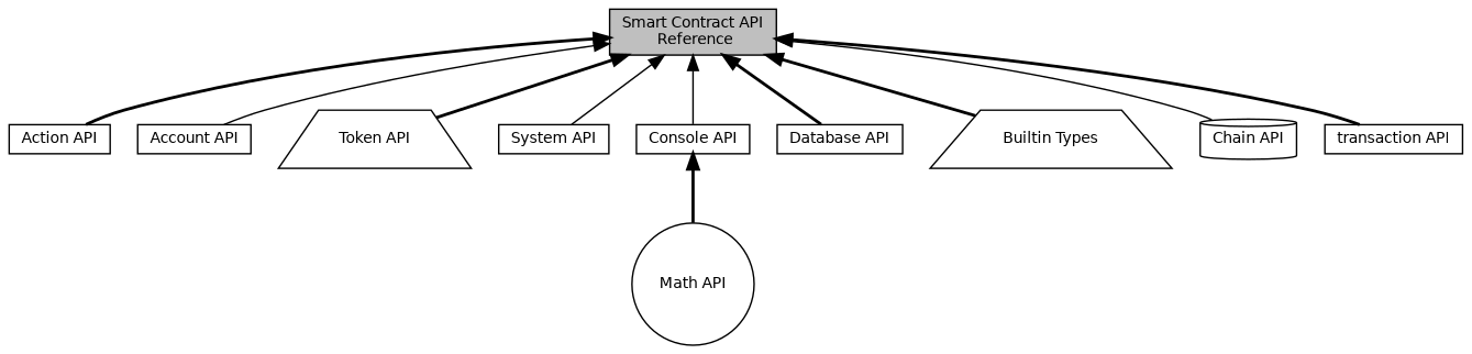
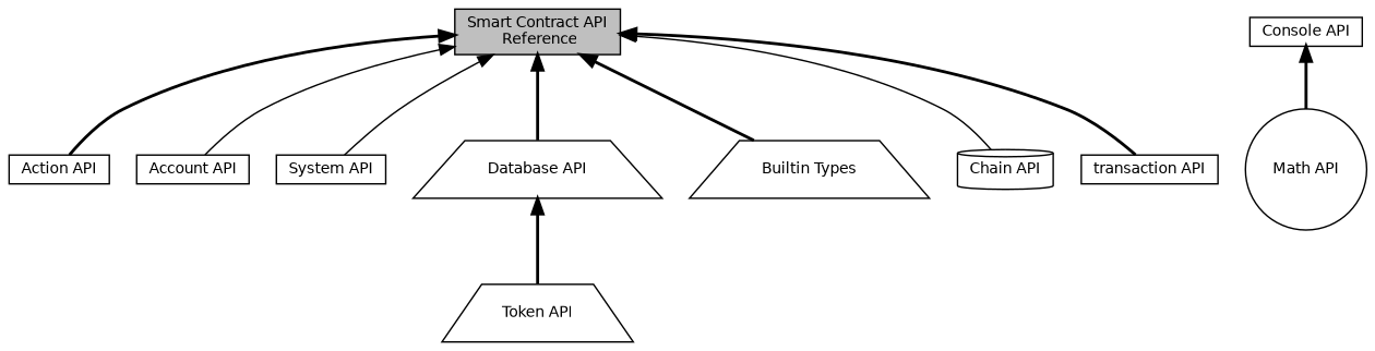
  digraph {
    rankdir=TB
    node [color=black fillcolor=white fontname=Helvetica fontsize=10 shape=box style=filled]
    edge [dir=back fontname=Helvetica fontsize=10 labelfontname=Helvetica labelfontsize=10 shape=plaintext style=bold]
    n1 [height=0.2 label="Action API" width=0.4]
    n2 [height=0.2 label="Account API" width=0.4]
    n3 [height=0.2 label="Token API" shape=trapezium width=0.4]
    n4 [fillcolor=grey75 fontcolor=black height=0.2 label="Smart Contract API\l Reference" width=0.4]
    n5 [height=0.2 label="System API" width=0.4]
    n6 [height=0.2 label="Console API" width=0.4]
-   n7 [height=0.2 label="Database API" width=0.4]
+   n7 [height=0.2 label="Database API" shape=trapezium width=0.4]
    n8 [height=0.2 label="Builtin Types" shape=trapezium width=0.4]
    n9 [height=0.2 label="Chain API" shape=cylinder width=0.4]
    n10 [height=0.2 label="transaction API" width=0.4]
    n11 [height=0.2 label="Math API" shape=circle width=0.4]
    n4 -> n1
    n4 -> n2 [style=solid]
-   n4 -> n3
+   n7 -> n3
    n4 -> n5 [style=solid]
-   n4 -> n6 [style=solid]
    n4 -> n7
    n4 -> n8
    n4 -> n9 [style=solid]
    n4 -> n10
    n6 -> n11
  }
